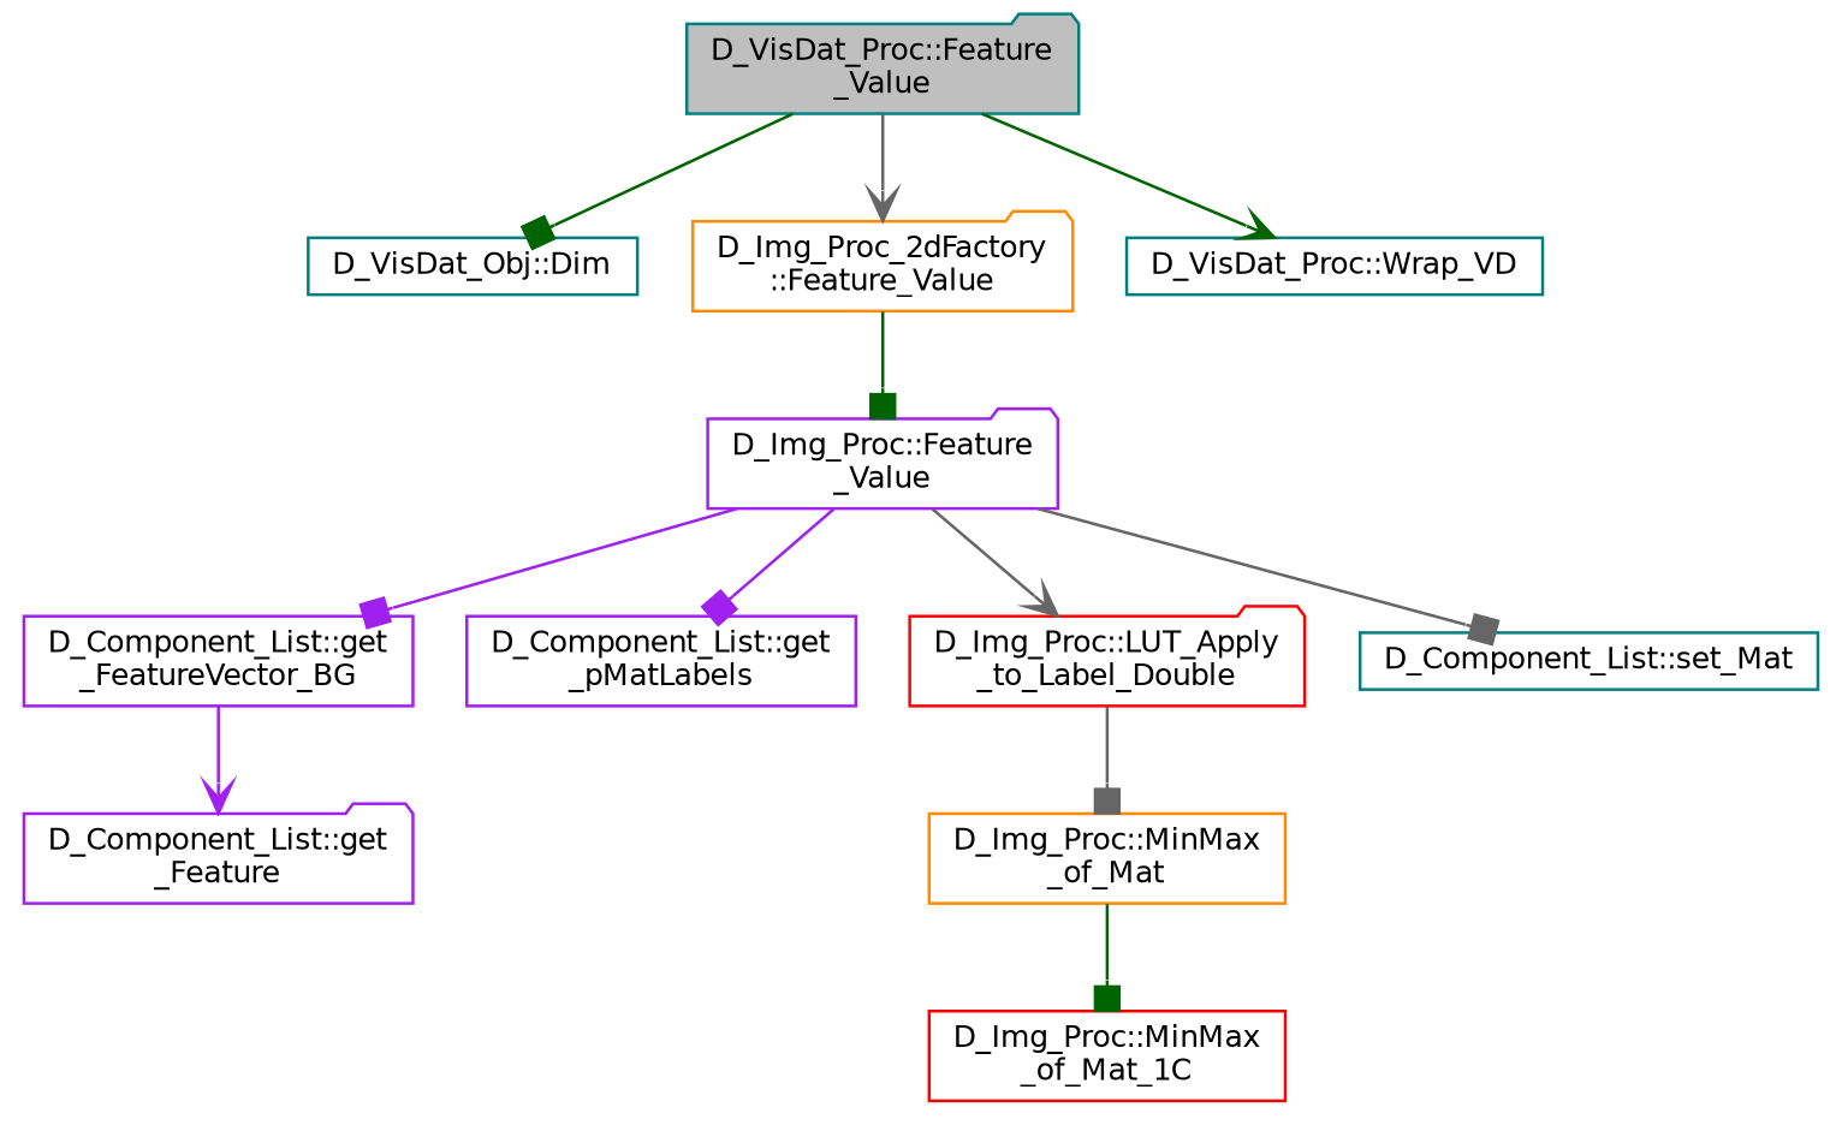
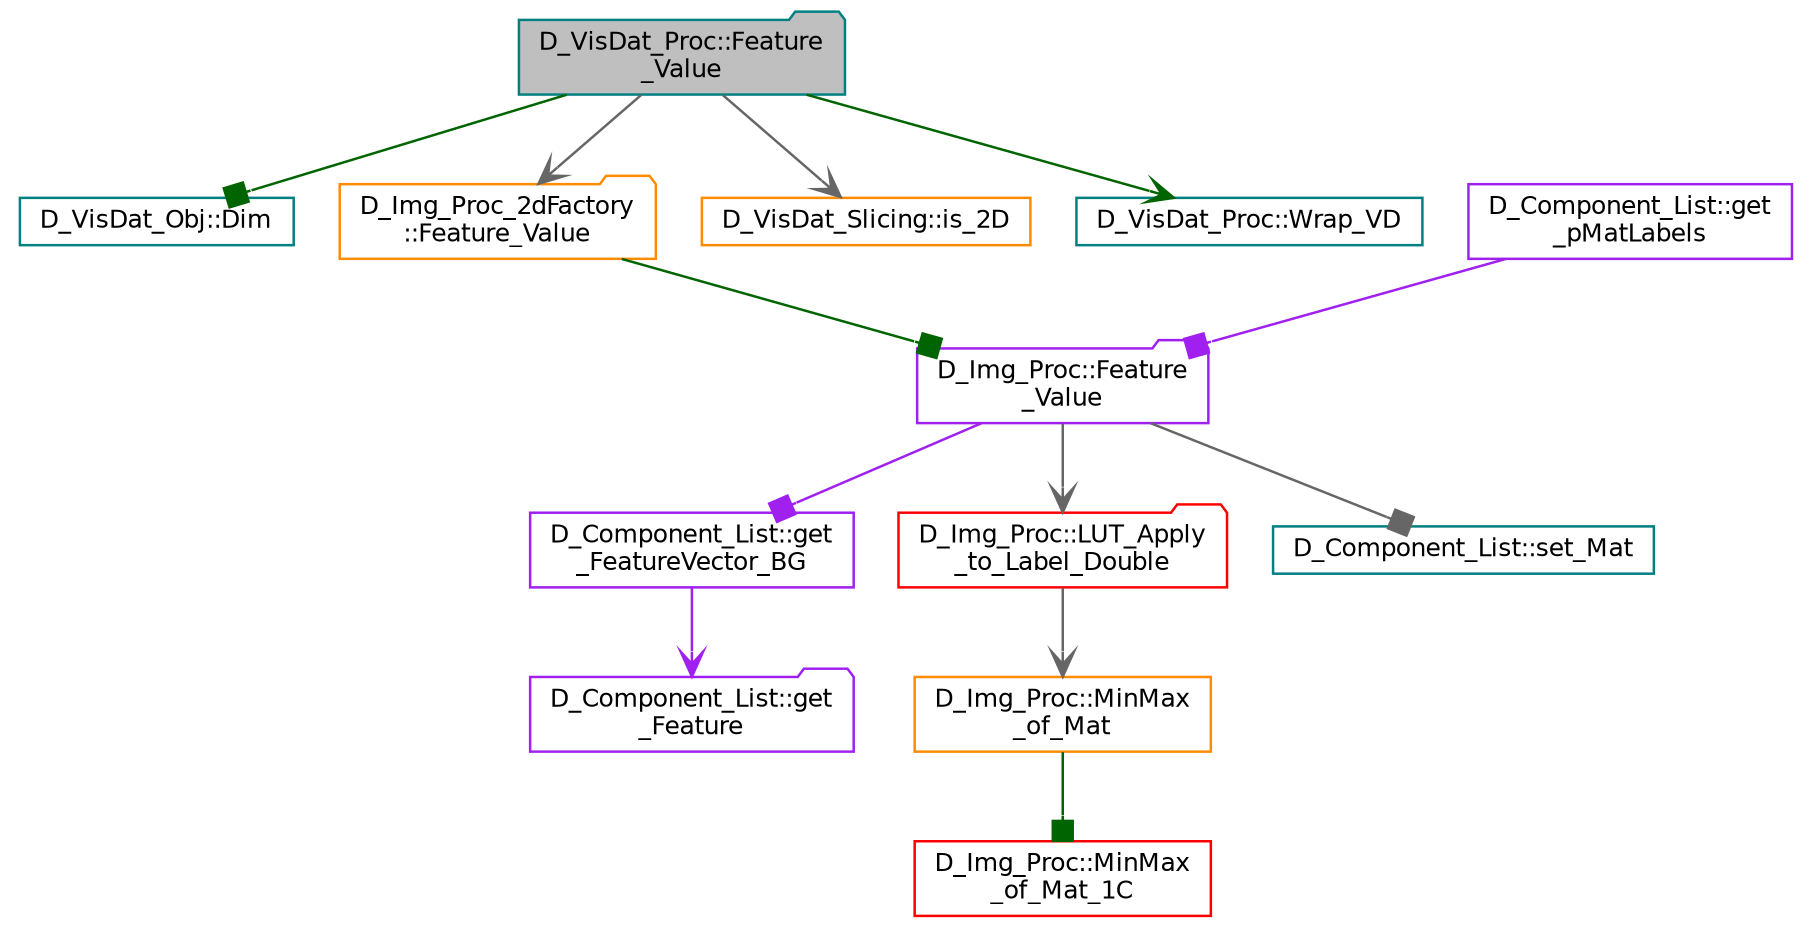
  digraph {
    rankdir=TB
    node [color=teal fillcolor=white fontname=Helvetica fontsize=10 shape=box style=filled]
    edge [arrowhead=box color=gray40 fontname=Helvetica fontsize=10 labelfontname=Helvetica labelfontsize=10 style=solid]
    n1 [fillcolor=grey75 fontcolor=black height=0.2 label="D_VisDat_Proc::Feature\l_Value" shape=folder width=0.4]
    n2 [height=0.2 label="D_VisDat_Obj::Dim" width=0.4]
    n3 [color=darkorange height=0.2 label="D_Img_Proc_2dFactory\l::Feature_Value" shape=folder width=0.4]
+   n4 [color=darkorange height=0.2 label="D_VisDat_Slicing::is_2D" width=0.4]
    n5 [height=0.2 label="D_VisDat_Proc::Wrap_VD" width=0.4]
    n6 [color=purple height=0.2 label="D_Img_Proc::Feature\l_Value" shape=folder width=0.4]
    n7 [color=purple height=0.2 label="D_Component_List::get\l_FeatureVector_BG" width=0.4]
    n8 [color=purple height=0.2 label="D_Component_List::get\l_pMatLabels" width=0.4]
    n9 [color=red height=0.2 label="D_Img_Proc::LUT_Apply\l_to_Label_Double" shape=folder width=0.4]
    n10 [height=0.2 label="D_Component_List::set_Mat" width=0.4]
    n11 [color=purple height=0.2 label="D_Component_List::get\l_Feature" shape=folder width=0.4]
    n12 [color=darkorange height=0.2 label="D_Img_Proc::MinMax\l_of_Mat" width=0.4]
    n13 [color=red height=0.2 label="D_Img_Proc::MinMax\l_of_Mat_1C" width=0.4]
    n1 -> n2 [color=darkgreen]
    n1 -> n3 [arrowhead=vee]
+   n1 -> n4 [arrowhead=vee]
    n1 -> n5 [arrowhead=vee color=darkgreen]
    n3 -> n6 [color=darkgreen]
    n6 -> n7 [color=purple]
-   n6 -> n8 [color=purple]
+   n8 -> n6 [color=purple]
    n6 -> n9 [arrowhead=vee]
    n6 -> n10
    n7 -> n11 [arrowhead=vee color=purple]
-   n9 -> n12
+   n9 -> n12 [arrowhead=vee]
    n12 -> n13 [color=darkgreen]
  }
